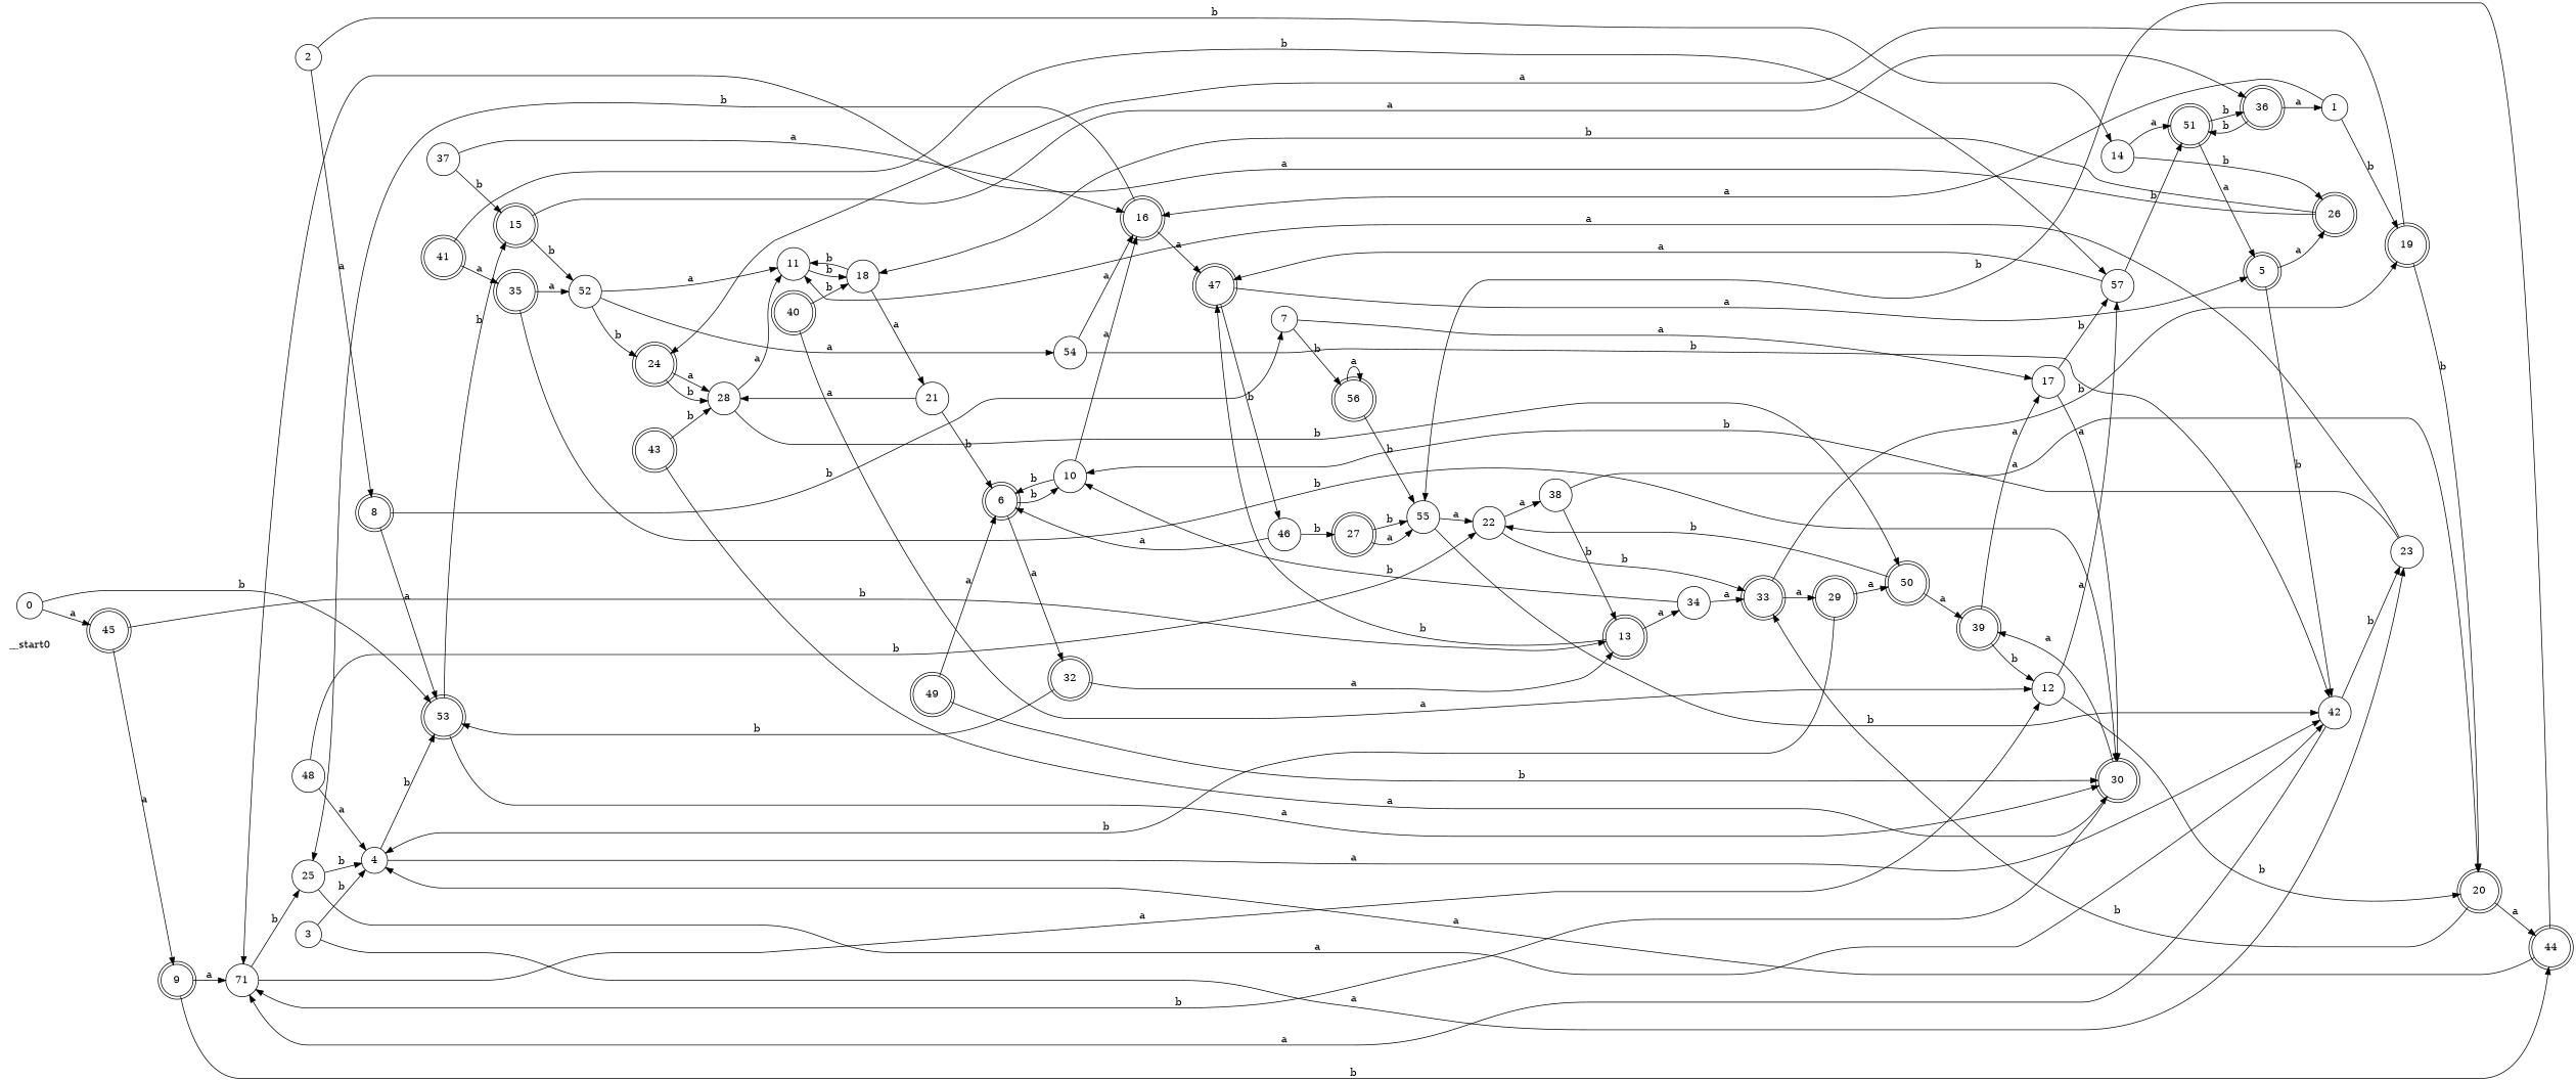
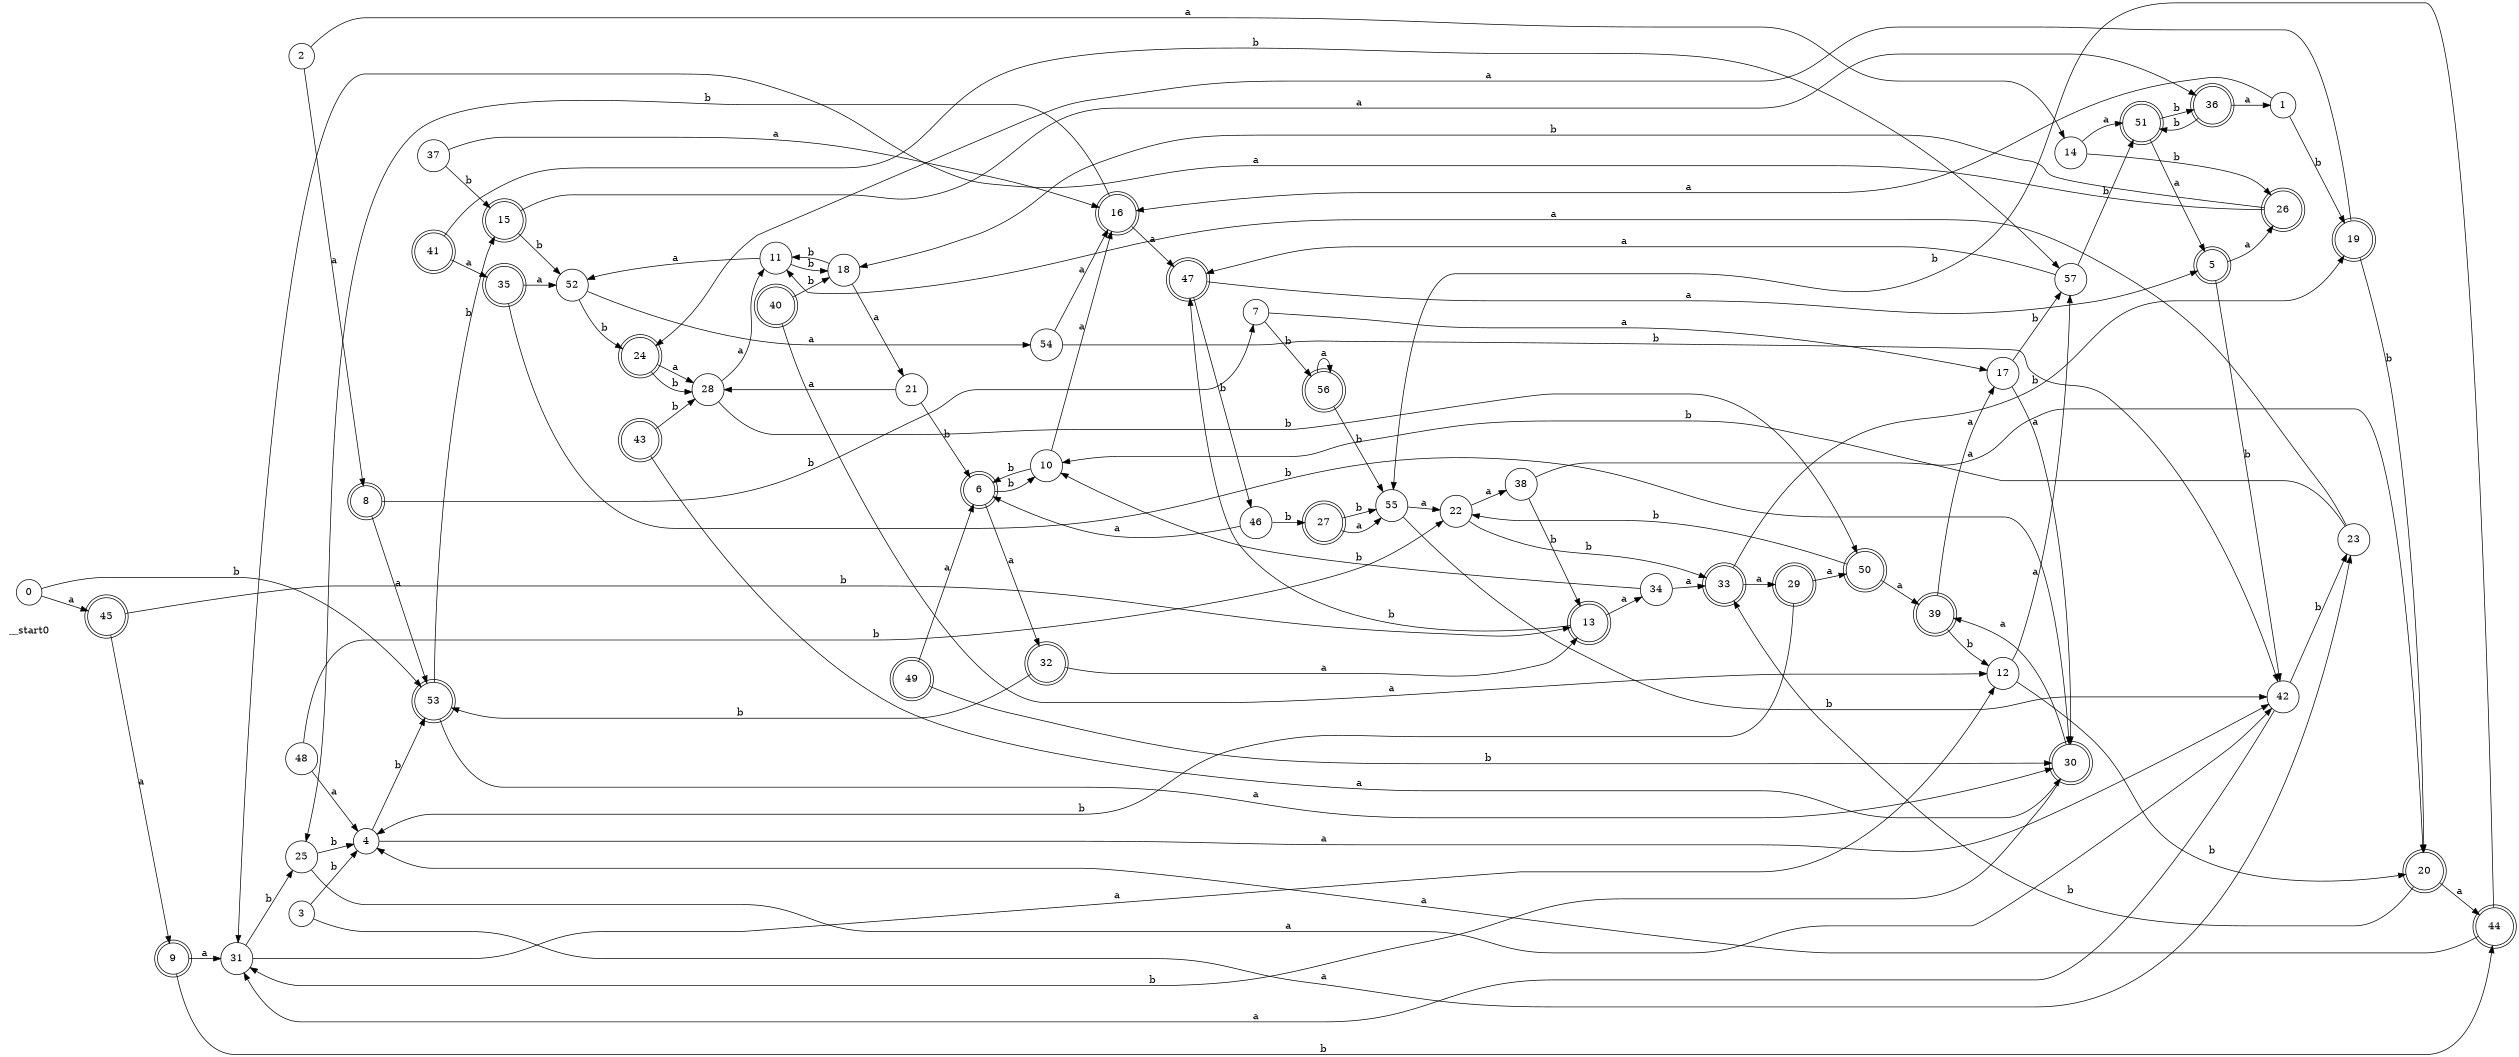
  digraph {
    rankdir=LR
    node [shape=doublecircle color=black fillcolor=white style="rounded,filled"]
    __start0 [shape=none color="" fillcolor="" style=""]
    n2 [label=0 shape=circle style=filled]
    n3 [label=45]
    n4 [label=53]
    n5 [label=9]
    n6 [label=13]
    n7 [label=15]
    n8 [label=30]
    n9 [label=1 shape=circle style=filled]
    n10 [label=16]
    n11 [label=19]
    n12 [label=47]
    n13 [label=25 shape=circle style=filled]
    n14 [label=20]
    n15 [label=24]
    n16 [label=2 shape=circle style=filled]
    n17 [label=8]
    n18 [label=14 shape=circle style=filled]
    n19 [label=7 shape=circle style=filled]
    n20 [label=26]
    n21 [label=51]
    n22 [label=3 shape=circle style=filled]
    n23 [label=4 shape=circle style=filled]
    n24 [label=23 shape=circle style=filled]
    n25 [label=42 shape=circle style=filled]
    n26 [label=10 shape=circle style=filled]
    n27 [label=11 shape=circle style=filled]
-   n28 [label=71 shape=circle style=filled]
+   n28 [label=31 shape=circle style=filled]
    n29 [label=5]
    n30 [label=18 shape=circle style=filled]
    n31 [label=6]
    n32 [label=32]
    n33 [label=17 shape=circle style=filled]
    n34 [label=56]
    n35 [label=57 shape=circle style=filled]
    n36 [label=55 shape=circle style=filled]
    n37 [label=44]
    n38 [label=12 shape=circle style=filled]
    n39 [label=52 shape=circle style=filled]
    n40 [label=21 shape=circle style=filled]
    n41 [label=54 shape=circle style=filled]
    n42 [label=33]
    n43 [label=34 shape=circle style=filled]
    n44 [label=46 shape=circle style=filled]
    n45 [label=36]
    n46 [label=39]
    n47 [label=28 shape=circle style=filled]
    n48 [label=29]
    n49 [label=50]
    n50 [label=22 shape=circle style=filled]
    n51 [label=38 shape=circle style=filled]
    n52 [label=27]
    n53 [label=35]
    n54 [label=37 shape=circle style=filled]
    n55 [label=40]
    n56 [label=41]
    n57 [label=43]
    n58 [label=48 shape=circle style=filled]
    n59 [label=49]
    n2 -> n3 [label=a]
    n2 -> n4 [label=b]
    n3 -> n5 [label=a]
    n3 -> n6 [label=b]
    n4 -> n7 [label=b]
    n4 -> n8 [label=a]
    n5 -> n28 [label=a]
    n5 -> n37 [label=b]
    n6 -> n12 [label=b]
    n6 -> n43 [label=a]
    n7 -> n39 [label=b]
    n7 -> n45 [label=a]
    n8 -> n28 [label=b]
    n8 -> n46 [label=a]
    n9 -> n10 [label=a]
    n9 -> n11 [label=b]
    n10 -> n12 [label=a]
    n10 -> n13 [label=b]
    n11 -> n14 [label=b]
    n11 -> n15 [label=a]
    n12 -> n29 [label=a]
    n12 -> n44 [label=b]
    n13 -> n23 [label=b]
    n13 -> n25 [label=a]
    n14 -> n37 [label=a]
    n14 -> n42 [label=b]
    n15 -> n47 [label=a]
    n15 -> n47 [label=b]
    n16 -> n17 [label=a]
-   n16 -> n18 [label=b]
+   n16 -> n18 [label=a]
    n17 -> n4 [label=a]
    n17 -> n19 [label=b]
    n18 -> n20 [label=b]
    n18 -> n21 [label=a]
    n19 -> n33 [label=a]
    n19 -> n34 [label=b]
    n20 -> n28 [label=a]
    n20 -> n30 [label=b]
    n21 -> n29 [label=a]
    n21 -> n45 [label=b]
    n22 -> n23 [label=b]
    n22 -> n24 [label=a]
    n23 -> n4 [label=b]
    n23 -> n25 [label=a]
    n24 -> n26 [label=b]
    n24 -> n27 [label=a]
    n25 -> n24 [label=b]
    n25 -> n28 [label=a]
    n26 -> n10 [label=a]
    n26 -> n31 [label=b]
    n27 -> n30 [label=b]
-   n39 -> n27 [label=a]
+   n27 -> n39 [label=a]
    n28 -> n13 [label=b]
    n28 -> n38 [label=a]
    n29 -> n20 [label=a]
    n29 -> n25 [label=b]
    n30 -> n27 [label=b]
    n30 -> n40 [label=a]
    n31 -> n26 [label=b]
    n31 -> n32 [label=a]
    n32 -> n4 [label=b]
    n32 -> n6 [label=a]
    n33 -> n8 [label=a]
    n33 -> n35 [label=b]
    n34 -> n34 [label=a]
    n34 -> n36 [label=b]
    n35 -> n12 [label=a]
    n35 -> n21 [label=b]
    n36 -> n25 [label=b]
    n36 -> n50 [label=a]
    n37 -> n23 [label=a]
    n37 -> n36 [label=b]
    n38 -> n14 [label=b]
    n38 -> n35 [label=a]
    n39 -> n15 [label=b]
    n39 -> n41 [label=a]
    n40 -> n31 [label=b]
    n40 -> n47 [label=a]
    n41 -> n10 [label=a]
    n41 -> n25 [label=b]
    n42 -> n11 [label=b]
    n42 -> n48 [label=a]
    n43 -> n26 [label=b]
    n43 -> n42 [label=a]
    n44 -> n31 [label=a]
    n44 -> n52 [label=b]
    n45 -> n9 [label=a]
    n45 -> n21 [label=b]
    n46 -> n33 [label=a]
    n46 -> n38 [label=b]
    n47 -> n27 [label=a]
    n47 -> n49 [label=b]
    n48 -> n23 [label=b]
    n48 -> n49 [label=a]
    n49 -> n46 [label=a]
    n49 -> n50 [label=b]
    n50 -> n42 [label=b]
    n50 -> n51 [label=a]
    n51 -> n6 [label=b]
    n51 -> n14 [label=a]
    n52 -> n36 [label=a]
    n52 -> n36 [label=b]
    n53 -> n8 [label=b]
    n53 -> n39 [label=a]
    n54 -> n7 [label=b]
    n54 -> n10 [label=a]
    n55 -> n30 [label=b]
    n55 -> n38 [label=a]
    n56 -> n35 [label=b]
    n56 -> n53 [label=a]
    n57 -> n8 [label=a]
    n57 -> n47 [label=b]
    n58 -> n23 [label=a]
    n58 -> n50 [label=b]
    n59 -> n8 [label=b]
    n59 -> n31 [label=a]
  }
